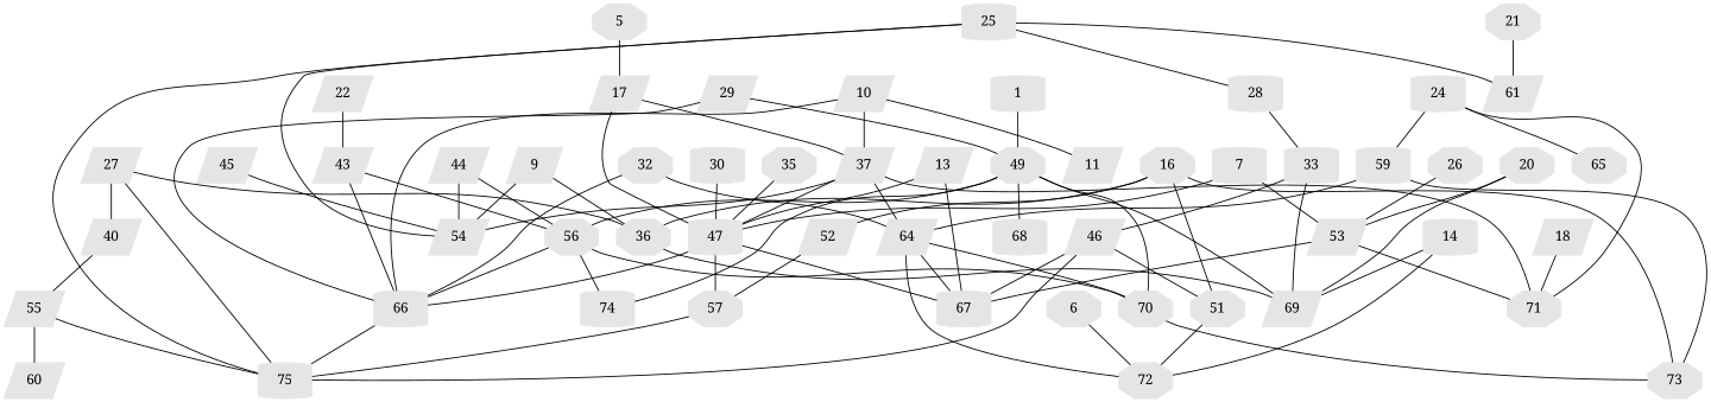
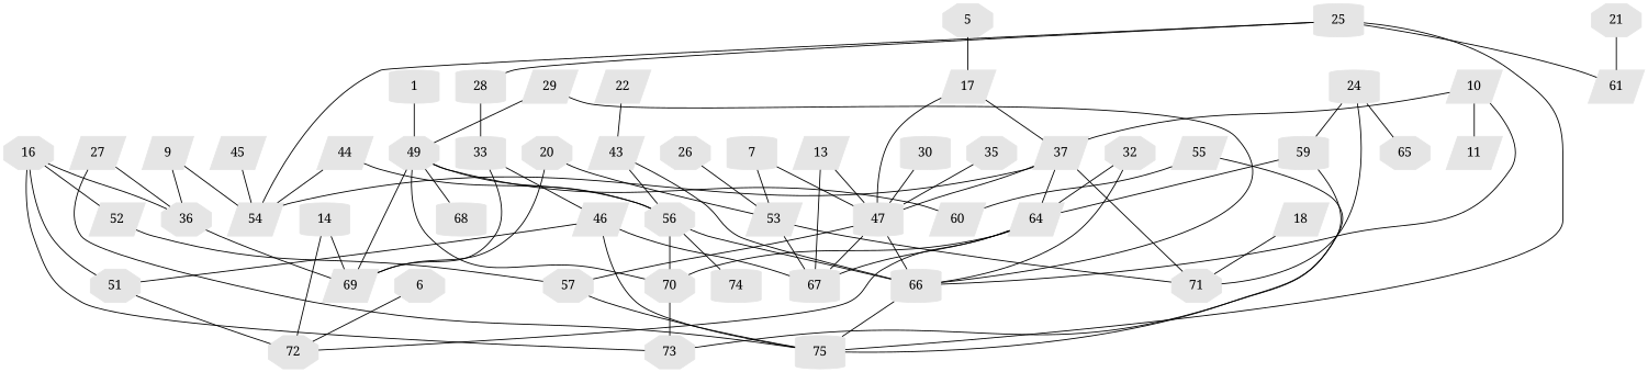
  graph {
    fontname="Noto Serif"
    node [color=gray90 fontname="Noto Serif" shape=parallelogram style=filled]
    edge [fontname="Noto Serif" weight=1.0]
    1 [shape=cylinder]
    49 [shape=octagon]
    69
    56 [shape=octagon]
    60
    68 [shape=cylinder]
    70 [shape=octagon]
    5 [shape=octagon]
    17
    47 [shape=cylinder]
    37
    6 [shape=octagon]
    72 [shape=octagon]
    7 [shape=cylinder]
    53
    66 [shape=cylinder]
    67 [shape=cylinder]
    57 [shape=octagon]
    71 [shape=octagon]
    36 [shape=octagon]
    9
    54
    10
    11
    64
    75 [shape=cylinder]
    13
    14 [shape=cylinder]
    16 [shape=octagon]
    51 [shape=octagon]
    52
    73 [shape=octagon]
    18
    20 [shape=octagon]
    21 [shape=octagon]
    61
    22
    43
    24 [shape=cylinder]
    59 [shape=cylinder]
    65 [shape=octagon]
    25 [shape=cylinder]
    28 [shape=cylinder]
    33 [shape=cylinder]
    26 [shape=octagon]
    27
-   40
    55
    46
    29
    30 [shape=cylinder]
    32 [shape=octagon]
    35 [shape=octagon]
    74 [shape=cylinder]
    44
    45
    1 -- 49
    49 -- 69
    49 -- 56
-   49 -- 74
+   49 -- 60
    49 -- 68
    49 -- 70
    56 -- 70
    56 -- 66
    56 -- 74
    70 -- 73
    5 -- 17
    17 -- 47
    17 -- 37
    47 -- 66
    47 -- 67
    47 -- 57
    37 -- 47
    37 -- 71
    37 -- 54
    37 -- 64
    6 -- 72
    7 -- 47
    7 -- 53
    53 -- 67
    53 -- 71
    66 -- 75
    57 -- 75
    36 -- 69
    9 -- 36
    9 -- 54
    10 -- 37
    10 -- 66
    10 -- 11
    64 -- 70
    64 -- 72
    64 -- 67
    13 -- 47
    13 -- 67
    14 -- 69
    14 -- 72
    16 -- 36
    16 -- 51
    16 -- 52
    16 -- 73
    51 -- 72
    52 -- 57
    18 -- 71
    20 -- 69
    20 -- 53
    21 -- 61
    22 -- 43
    43 -- 56
    43 -- 66
    24 -- 71
    24 -- 59
    24 -- 65
    59 -- 64
    59 -- 73
    25 -- 54
    25 -- 75
    25 -- 61
    25 -- 28
    28 -- 33
    33 -- 69
    33 -- 46
    26 -- 53
    27 -- 36
    27 -- 75
-   27 -- 40
-   40 -- 55 [weight=2.0]
    55 -- 60
    55 -- 75
    46 -- 67
    46 -- 75
    46 -- 51
    29 -- 49
    29 -- 66
    30 -- 47
    32 -- 66
    32 -- 64
    35 -- 47
    44 -- 56
    44 -- 54
    45 -- 54
  }
